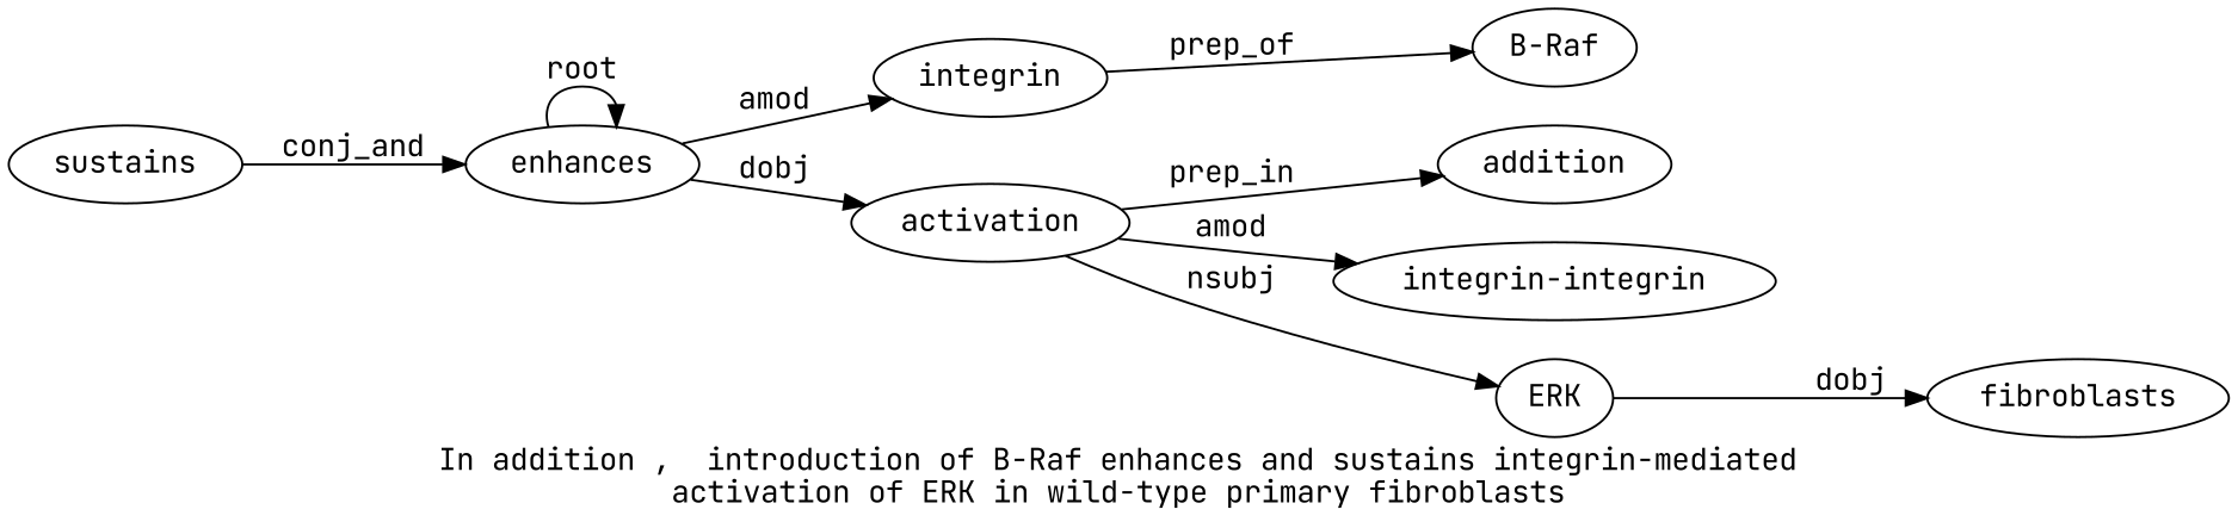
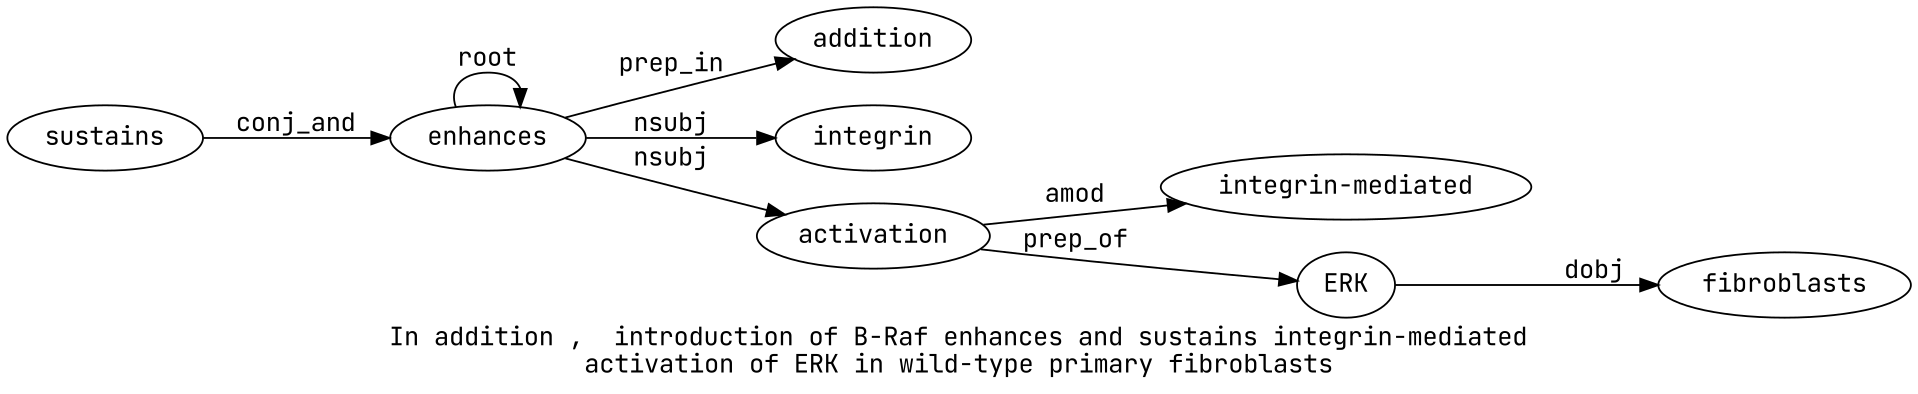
  digraph {
    fontname="JetBrains Mono"
    label="In addition ,  introduction of B-Raf enhances and sustains integrin-mediated\nactivation of ERK in wild-type primary fibroblasts"
    rankdir=LR
    node [fillcolor=white fontname="JetBrains Mono" style=filled]
    edge [fontname="JetBrains Mono"]
    n1 [label=enhances]
    n2 [label=addition]
    n3 [label=integrin]
    n4 [label=activation]
-   n5 [label="B-Raf"]
    n6 [label=sustains]
-   n7 [label="integrin-integrin"]
+   n7 [label="integrin-mediated"]
    n8 [label=ERK]
    n9 [label=fibroblasts]
    n1 -> n1 [label=root]
-   n4 -> n2 [label=prep_in]
-   n1 -> n3 [label=amod]
-   n1 -> n4 [label=dobj]
-   n3 -> n5 [label=prep_of]
+   n1 -> n2 [label=prep_in]
+   n1 -> n3 [label=nsubj]
+   n1 -> n4 [label=nsubj]
    n4 -> n7 [label=amod]
-   n4 -> n8 [label=nsubj]
+   n4 -> n8 [label=prep_of]
    n6 -> n1 [label=conj_and]
    n8 -> n9 [label=dobj]
  }
